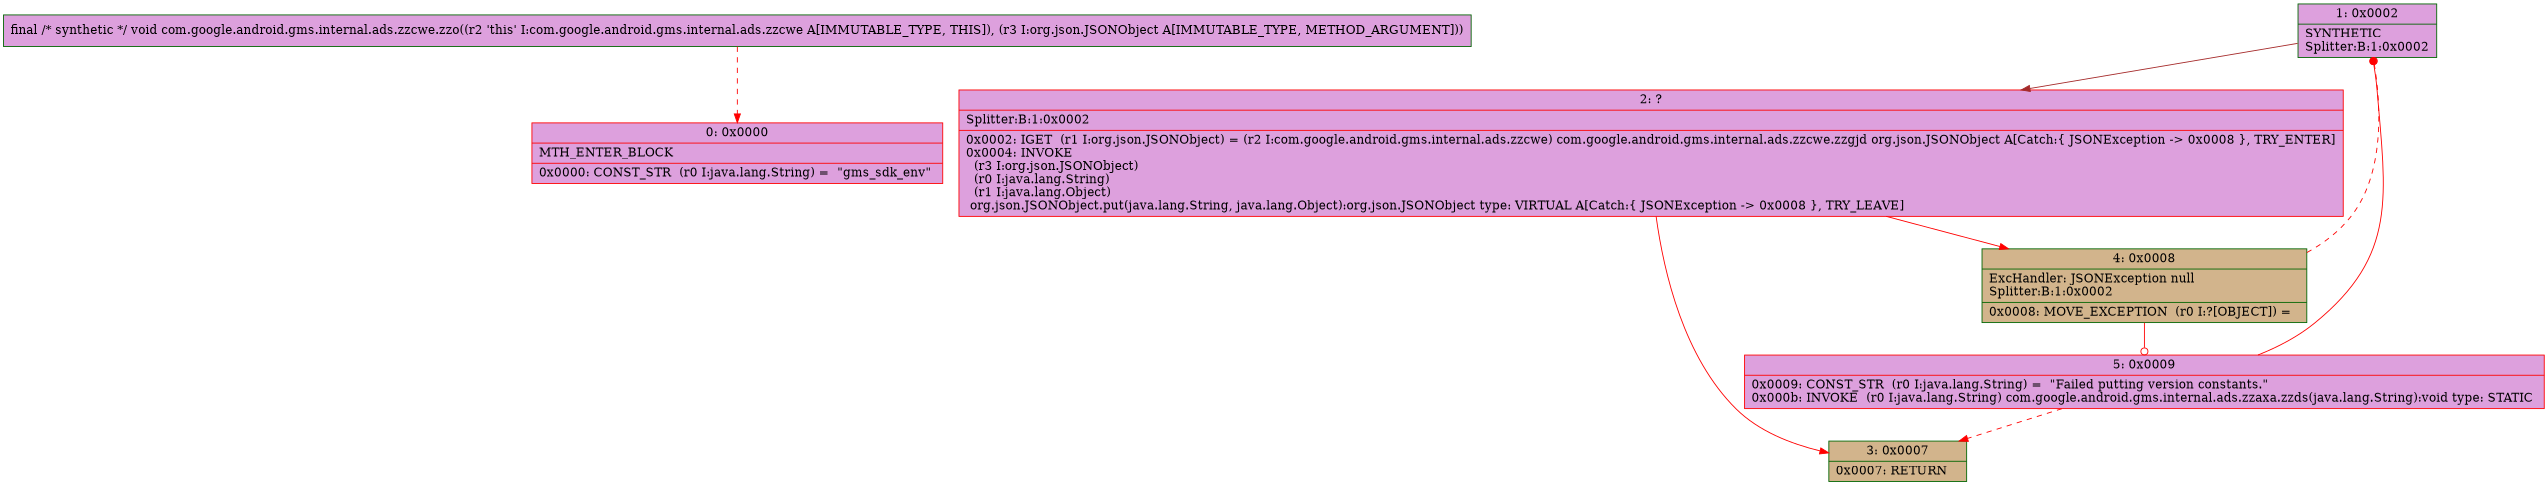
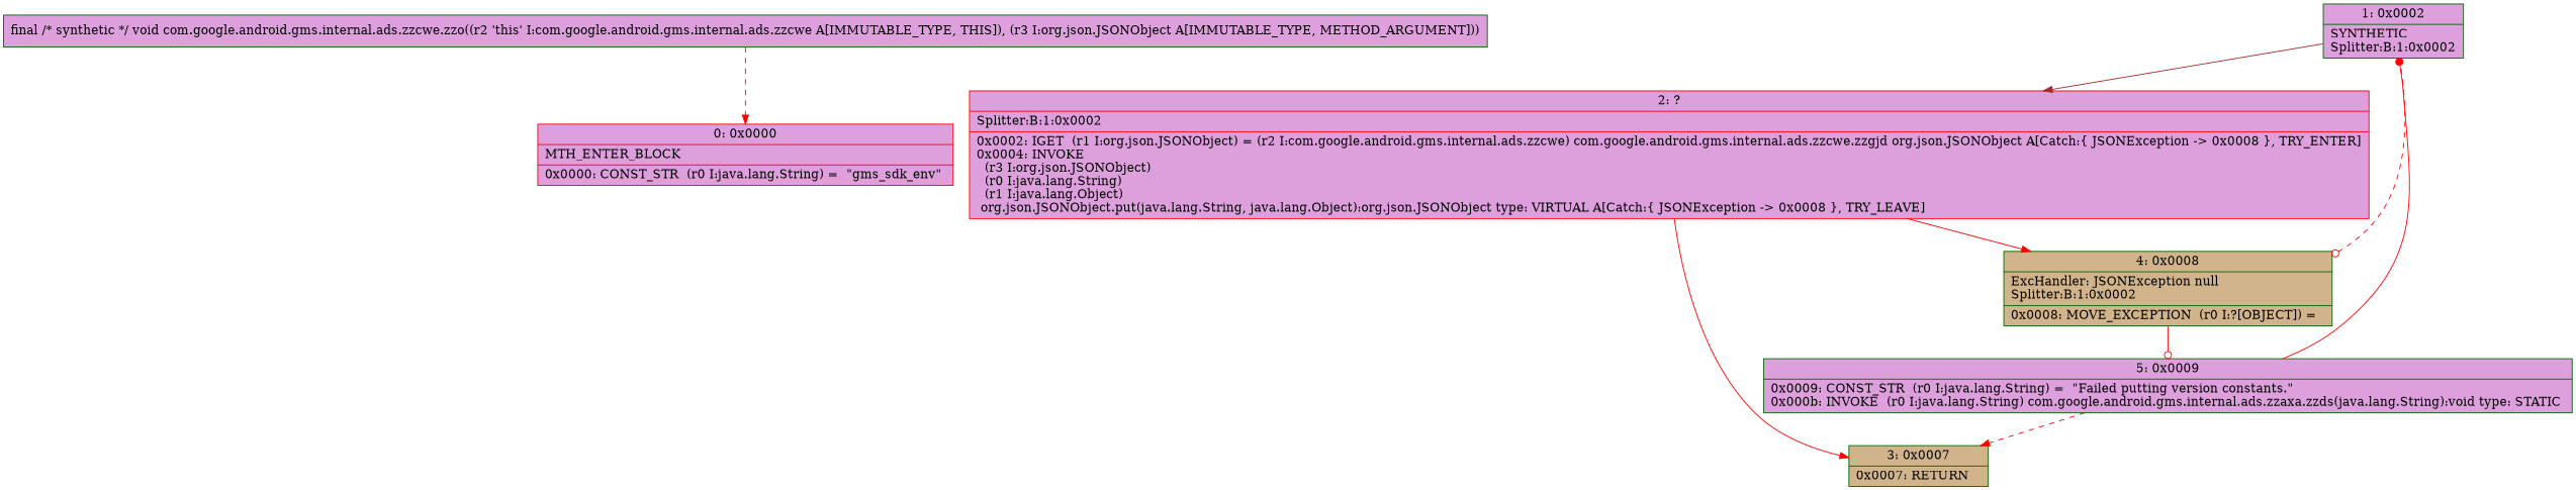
  digraph {
    node [color=darkgreen fillcolor=plum shape=record style=filled]
    edge [arrowhead=normal color=red style=solid]
    n1 [color=red label="{0\:\ 0x0000|MTH_ENTER_BLOCK\l|0x0000: CONST_STR  (r0 I:java.lang.String) =  \"gms_sdk_env\" \l}"]
    n2 [label="{1\:\ 0x0002|SYNTHETIC\lSplitter:B:1:0x0002\l}"]
    n3 [color=red label="{2\:\ ?|Splitter:B:1:0x0002\l|0x0002: IGET  (r1 I:org.json.JSONObject) = (r2 I:com.google.android.gms.internal.ads.zzcwe) com.google.android.gms.internal.ads.zzcwe.zzgjd org.json.JSONObject A[Catch:\{ JSONException \-\> 0x0008 \}, TRY_ENTER]\l0x0004: INVOKE  \l  (r3 I:org.json.JSONObject)\l  (r0 I:java.lang.String)\l  (r1 I:java.lang.Object)\l org.json.JSONObject.put(java.lang.String, java.lang.Object):org.json.JSONObject type: VIRTUAL A[Catch:\{ JSONException \-\> 0x0008 \}, TRY_LEAVE]\l}"]
    n4 [fillcolor=tan label="{4\:\ 0x0008|ExcHandler: JSONException null\lSplitter:B:1:0x0002\l|0x0008: MOVE_EXCEPTION  (r0 I:?[OBJECT]) =  \l}"]
    n5 [fillcolor=tan label="{3\:\ 0x0007|0x0007: RETURN   \l}"]
-   n6 [color=red label="{5\:\ 0x0009|0x0009: CONST_STR  (r0 I:java.lang.String) =  \"Failed putting version constants.\" \l0x000b: INVOKE  (r0 I:java.lang.String) com.google.android.gms.internal.ads.zzaxa.zzds(java.lang.String):void type: STATIC \l}"]
+   n6 [label="{5\:\ 0x0009|0x0009: CONST_STR  (r0 I:java.lang.String) =  \"Failed putting version constants.\" \l0x000b: INVOKE  (r0 I:java.lang.String) com.google.android.gms.internal.ads.zzaxa.zzds(java.lang.String):void type: STATIC \l}"]
    n7 [label="{final \/* synthetic *\/ void com.google.android.gms.internal.ads.zzcwe.zzo((r2 'this' I:com.google.android.gms.internal.ads.zzcwe A[IMMUTABLE_TYPE, THIS]), (r3 I:org.json.JSONObject A[IMMUTABLE_TYPE, METHOD_ARGUMENT])) }"]
    n2 -> n3 [color=brown]
-   n4 -> n2 [arrowhead=odot style=dashed]
+   n2 -> n4 [arrowhead=odot style=dashed]
    n3 -> n4
    n3 -> n5
    n4 -> n6 [arrowhead=odot]
    n6 -> n2 [arrowhead=dot]
    n6 -> n5 [style=dashed]
    n7 -> n1 [style=dashed]
  }
